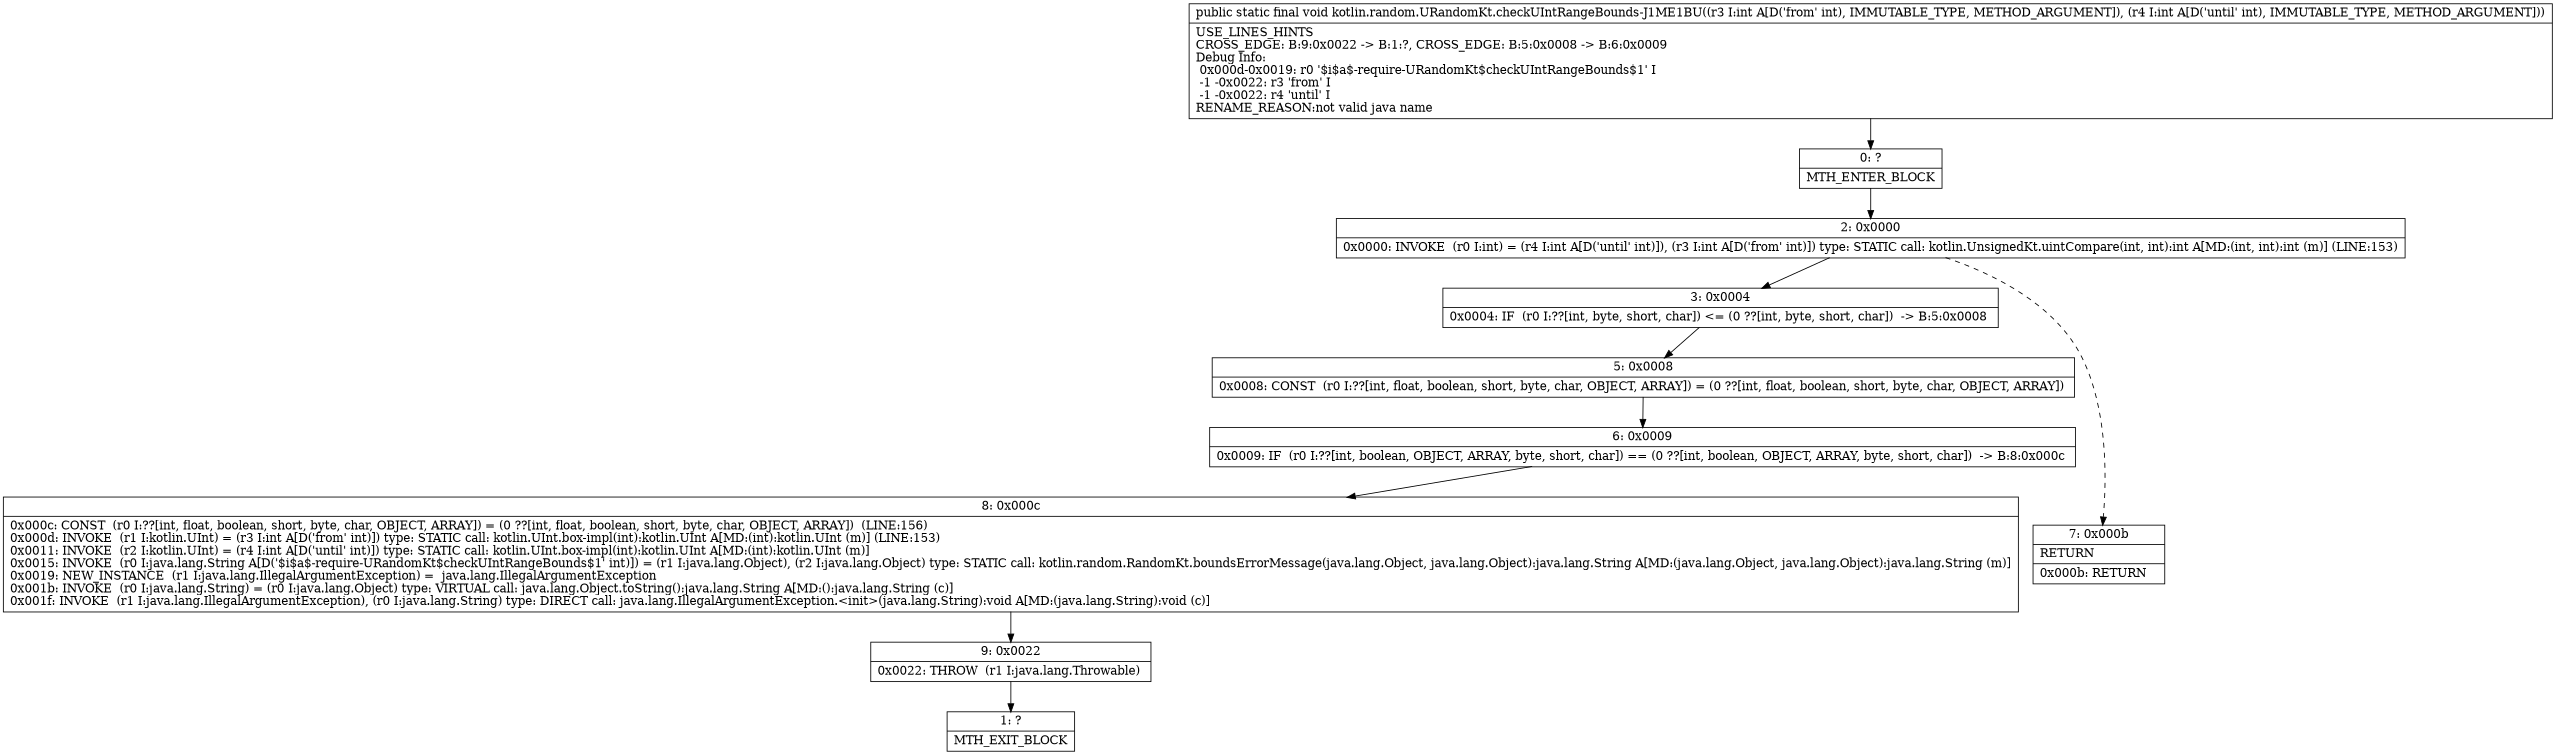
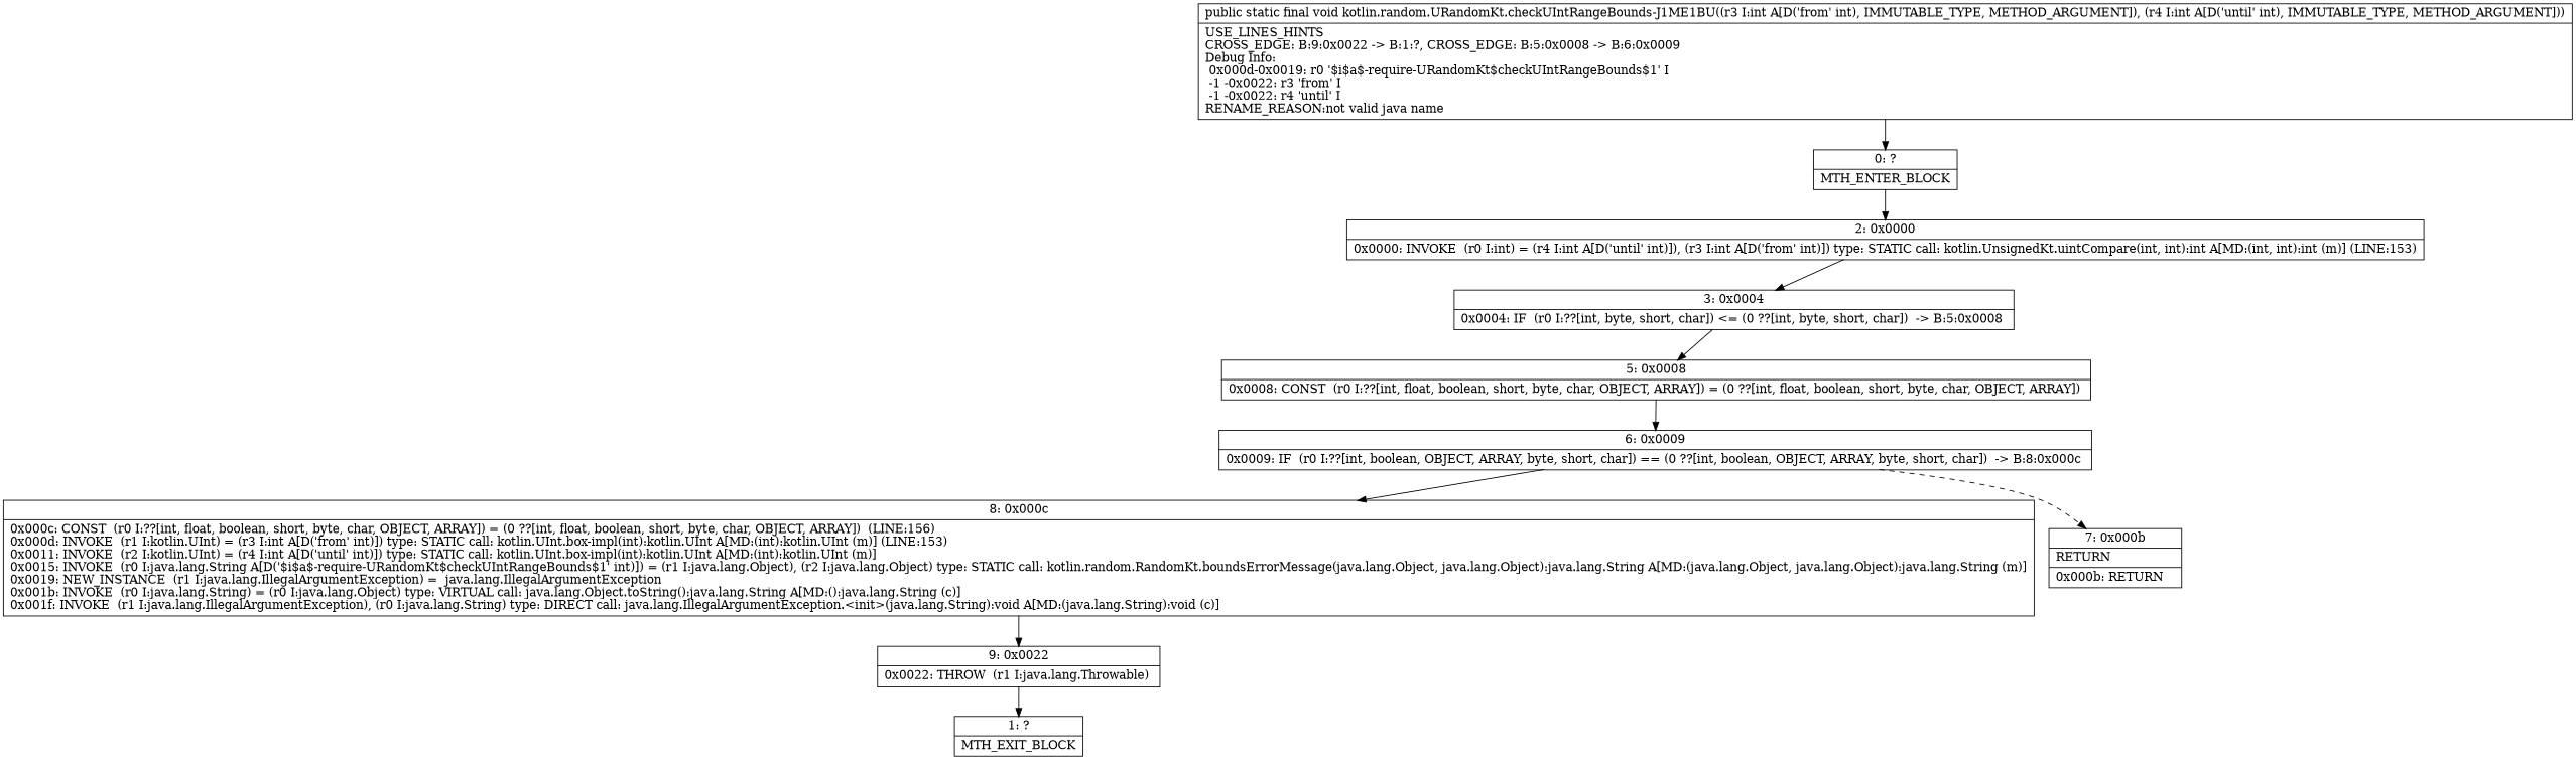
  digraph {
    node [shape=record]
    n1 [label="{0\:\ ?|MTH_ENTER_BLOCK\l}"]
    n2 [label="{2\:\ 0x0000|0x0000: INVOKE  (r0 I:int) = (r4 I:int A[D('until' int)]), (r3 I:int A[D('from' int)]) type: STATIC call: kotlin.UnsignedKt.uintCompare(int, int):int A[MD:(int, int):int (m)] (LINE:153)\l}"]
    n3 [label="{3\:\ 0x0004|0x0004: IF  (r0 I:??[int, byte, short, char]) \<= (0 ??[int, byte, short, char])  \-\> B:5:0x0008 \l}"]
    n4 [label="{5\:\ 0x0008|0x0008: CONST  (r0 I:??[int, float, boolean, short, byte, char, OBJECT, ARRAY]) = (0 ??[int, float, boolean, short, byte, char, OBJECT, ARRAY]) \l}"]
    n5 [label="{6\:\ 0x0009|0x0009: IF  (r0 I:??[int, boolean, OBJECT, ARRAY, byte, short, char]) == (0 ??[int, boolean, OBJECT, ARRAY, byte, short, char])  \-\> B:8:0x000c \l}"]
    n6 [label="{7\:\ 0x000b|RETURN\l|0x000b: RETURN   \l}"]
    n7 [label="{8\:\ 0x000c|0x000c: CONST  (r0 I:??[int, float, boolean, short, byte, char, OBJECT, ARRAY]) = (0 ??[int, float, boolean, short, byte, char, OBJECT, ARRAY])  (LINE:156)\l0x000d: INVOKE  (r1 I:kotlin.UInt) = (r3 I:int A[D('from' int)]) type: STATIC call: kotlin.UInt.box\-impl(int):kotlin.UInt A[MD:(int):kotlin.UInt (m)] (LINE:153)\l0x0011: INVOKE  (r2 I:kotlin.UInt) = (r4 I:int A[D('until' int)]) type: STATIC call: kotlin.UInt.box\-impl(int):kotlin.UInt A[MD:(int):kotlin.UInt (m)]\l0x0015: INVOKE  (r0 I:java.lang.String A[D('$i$a$\-require\-URandomKt$checkUIntRangeBounds$1' int)]) = (r1 I:java.lang.Object), (r2 I:java.lang.Object) type: STATIC call: kotlin.random.RandomKt.boundsErrorMessage(java.lang.Object, java.lang.Object):java.lang.String A[MD:(java.lang.Object, java.lang.Object):java.lang.String (m)]\l0x0019: NEW_INSTANCE  (r1 I:java.lang.IllegalArgumentException) =  java.lang.IllegalArgumentException \l0x001b: INVOKE  (r0 I:java.lang.String) = (r0 I:java.lang.Object) type: VIRTUAL call: java.lang.Object.toString():java.lang.String A[MD:():java.lang.String (c)]\l0x001f: INVOKE  (r1 I:java.lang.IllegalArgumentException), (r0 I:java.lang.String) type: DIRECT call: java.lang.IllegalArgumentException.\<init\>(java.lang.String):void A[MD:(java.lang.String):void (c)]\l}"]
    n8 [label="{9\:\ 0x0022|0x0022: THROW  (r1 I:java.lang.Throwable) \l}"]
    n9 [label="{1\:\ ?|MTH_EXIT_BLOCK\l}"]
    n10 [label="{public static final void kotlin.random.URandomKt.checkUIntRangeBounds\-J1ME1BU((r3 I:int A[D('from' int), IMMUTABLE_TYPE, METHOD_ARGUMENT]), (r4 I:int A[D('until' int), IMMUTABLE_TYPE, METHOD_ARGUMENT]))  | USE_LINES_HINTS\lCROSS_EDGE: B:9:0x0022 \-\> B:1:?, CROSS_EDGE: B:5:0x0008 \-\> B:6:0x0009\lDebug Info:\l  0x000d\-0x0019: r0 '$i$a$\-require\-URandomKt$checkUIntRangeBounds$1' I\l  \-1 \-0x0022: r3 'from' I\l  \-1 \-0x0022: r4 'until' I\lRENAME_REASON:not valid java name\l}"]
    n1 -> n2
    n2 -> n3
    n3 -> n4
    n4 -> n5
-   n2 -> n6 [style=dashed]
+   n5 -> n6 [style=dashed]
    n5 -> n7
    n7 -> n8
    n8 -> n9
    n10 -> n1
  }
